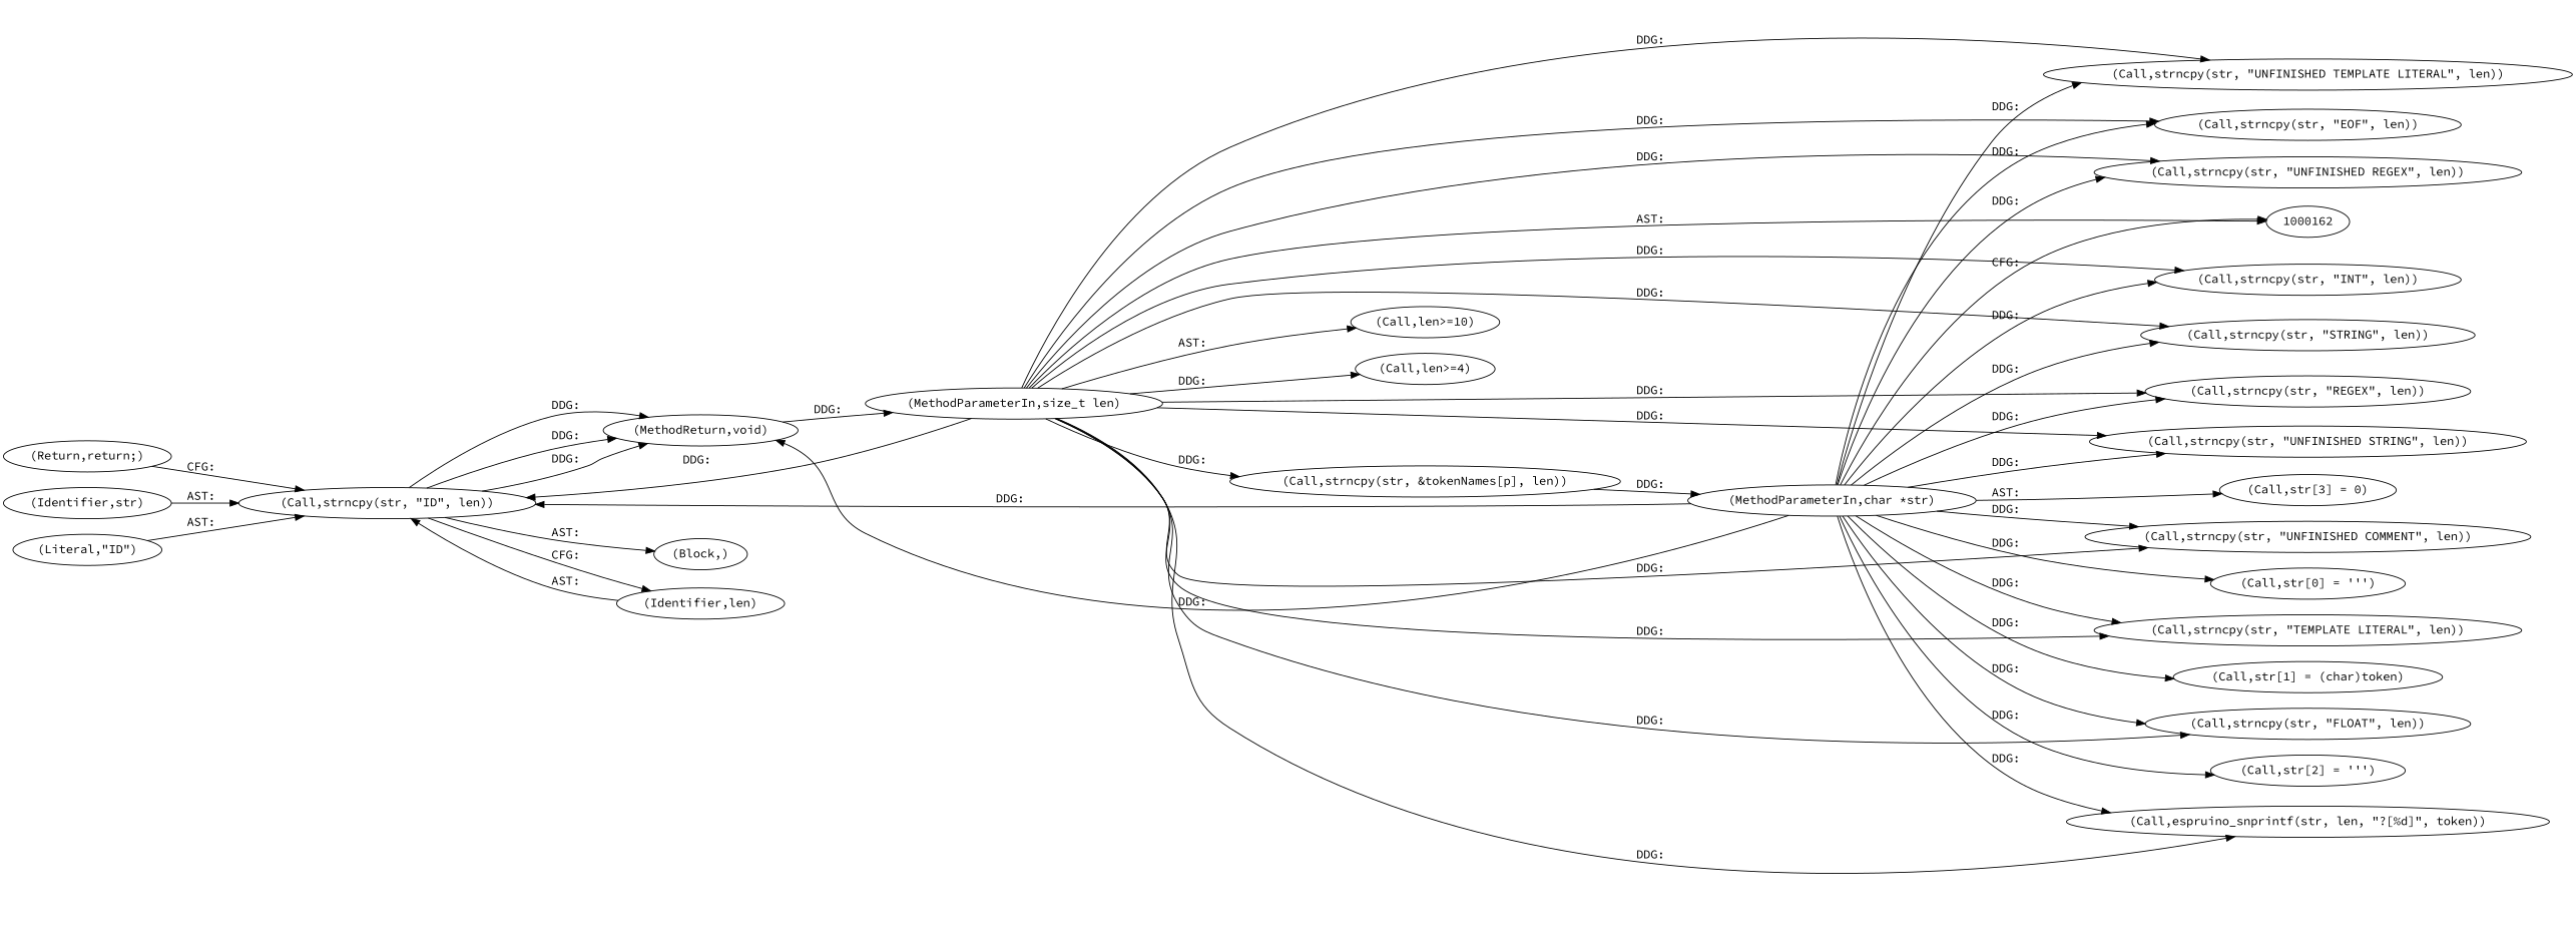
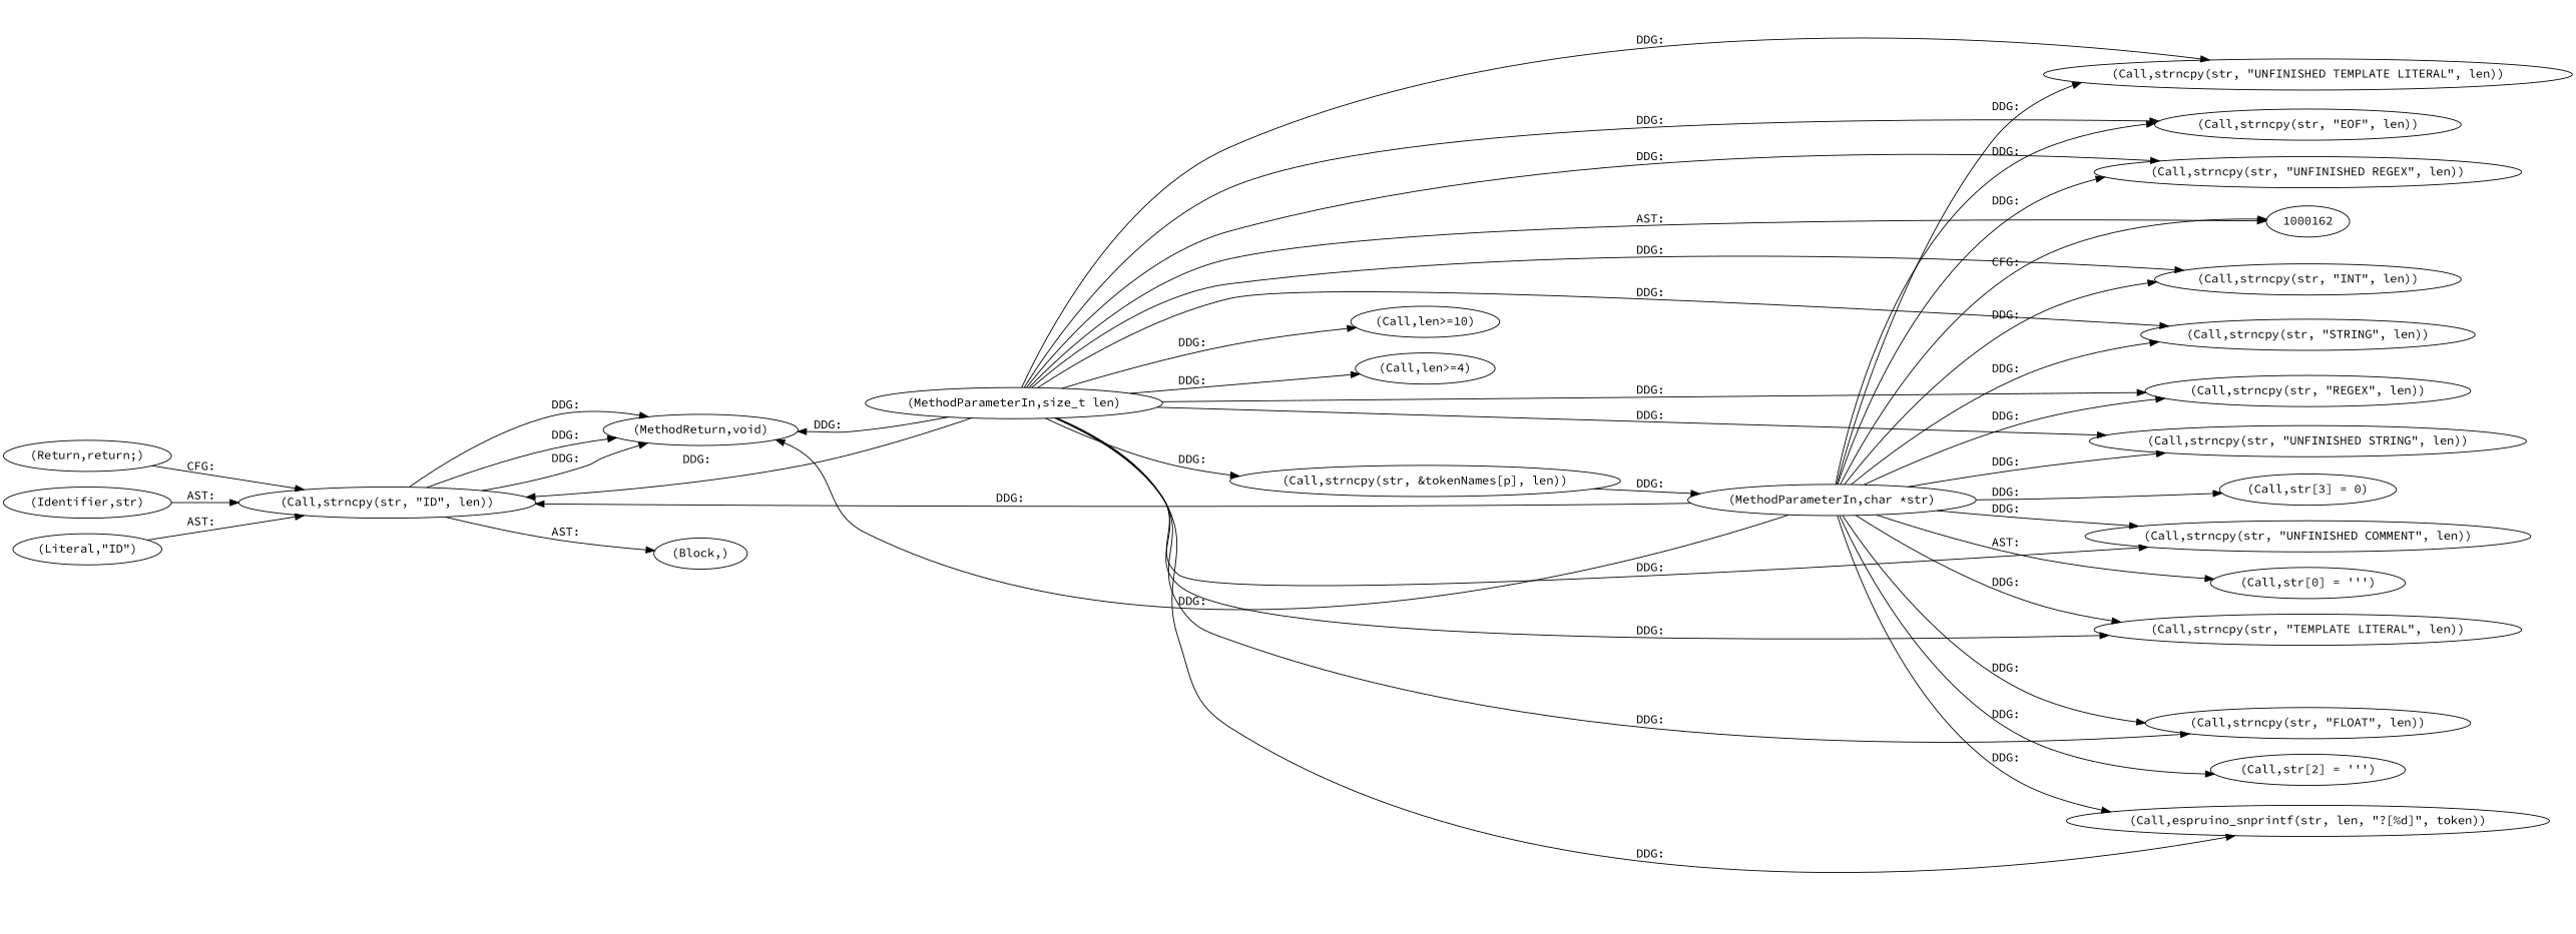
  digraph {
    fontname="Source Code Pro"
    rankdir=LR
    node [fontname="Source Code Pro"]
    edge [fontname="Source Code Pro"]
    n1 [label="(Call,strncpy(str, \"ID\", len))"]
    n2 [label="(MethodReturn,void)"]
    n3 [label="(Block,)"]
-   n4 [label="(Identifier,len)"]
    n5 [label="(MethodParameterIn,char *str)"]
    n6 [label="(Call,strncpy(str, \"REGEX\", len))"]
    n7 [label="(Call,strncpy(str, \"UNFINISHED COMMENT\", len))"]
    n8 [label="(Call,str[2] = '\'')"]
    n9 [label="(Call,espruino_snprintf(str, len, \"?[%d]\", token))"]
    n10 [label="(Call,strncpy(str, \"UNFINISHED REGEX\", len))"]
    n11 [label="(Call,strncpy(str, \"INT\", len))"]
    n12 [label="(Call,str[3] = 0)"]
    n13 [label="(Call,strncpy(str, \"UNFINISHED TEMPLATE LITERAL\", len))"]
    n14 [label="(Call,strncpy(str, \"STRING\", len))"]
    n15 [label="(Call,strncpy(str, \"UNFINISHED STRING\", len))"]
    n16 [label="(Call,str[0] = '\'')"]
    n17 [label="(Call,strncpy(str, \"TEMPLATE LITERAL\", len))"]
    n18 [label="(Call,strncpy(str, \"FLOAT\", len))"]
-   n19 [label="(Call,str[1] = (char)token)"]
    n20 [label="(Call,strncpy(str, \"EOF\", len))"]
    1000162
    n22 [label="(Call,strncpy(str, &tokenNames[p], len))"]
    n23 [label="(MethodParameterIn,size_t len)"]
    n24 [label="(Call,len>=10)"]
    n25 [label="(Call,len>=4)"]
    n26 [label="(Return,return;)"]
    n27 [label="(Identifier,str)"]
    n28 [label="(Literal,\"ID\")"]
    n1 -> n2 [label="DDG: "]
    n1 -> n2 [label="DDG: "]
    n1 -> n2 [label="DDG: "]
    n1 -> n3 [label="AST: "]
-   n1 -> n4 [label="CFG: "]
-   n4 -> n1 [label="AST: "]
    n5 -> n1 [label="DDG: "]
    n5 -> n2 [label="DDG: "]
    n5 -> n6 [label="DDG: "]
    n5 -> n7 [label="DDG: "]
    n5 -> n8 [label="DDG: "]
    n5 -> n9 [label="DDG: "]
    n5 -> n10 [label="DDG: "]
    n5 -> n11 [label="DDG: "]
-   n5 -> n12 [label="AST: "]
+   n5 -> n12 [label="DDG: "]
    n5 -> n13 [label="DDG: "]
    n5 -> n14 [label="DDG: "]
    n5 -> n15 [label="DDG: "]
-   n5 -> n16 [label="DDG: "]
+   n5 -> n16 [label="AST: "]
    n5 -> n17 [label="DDG: "]
    n5 -> n18 [label="DDG: "]
-   n5 -> n19 [label="DDG: "]
    n5 -> n20 [label="DDG: "]
    n5 -> 1000162 [label="CFG: "]
    n22 -> n5 [label="DDG: "]
    n23 -> n1 [label="DDG: "]
-   n2 -> n23 [label="DDG: "]
+   n23 -> n2 [label="DDG: "]
    n23 -> n6 [label="DDG: "]
    n23 -> n7 [label="DDG: "]
    n23 -> n9 [label="DDG: "]
    n23 -> n10 [label="DDG: "]
    n23 -> n11 [label="DDG: "]
    n23 -> n13 [label="DDG: "]
    n23 -> n14 [label="DDG: "]
    n23 -> n15 [label="DDG: "]
    n23 -> n17 [label="DDG: "]
    n23 -> n18 [label="DDG: "]
    n23 -> n20 [label="DDG: "]
    n23 -> 1000162 [label="AST: "]
    n23 -> n22 [label="DDG: "]
-   n23 -> n24 [label="AST: "]
+   n23 -> n24 [label="DDG: "]
    n23 -> n25 [label="DDG: "]
    n26 -> n1 [label="CFG: "]
    n27 -> n1 [label="AST: "]
    n28 -> n1 [label="AST: "]
  }
